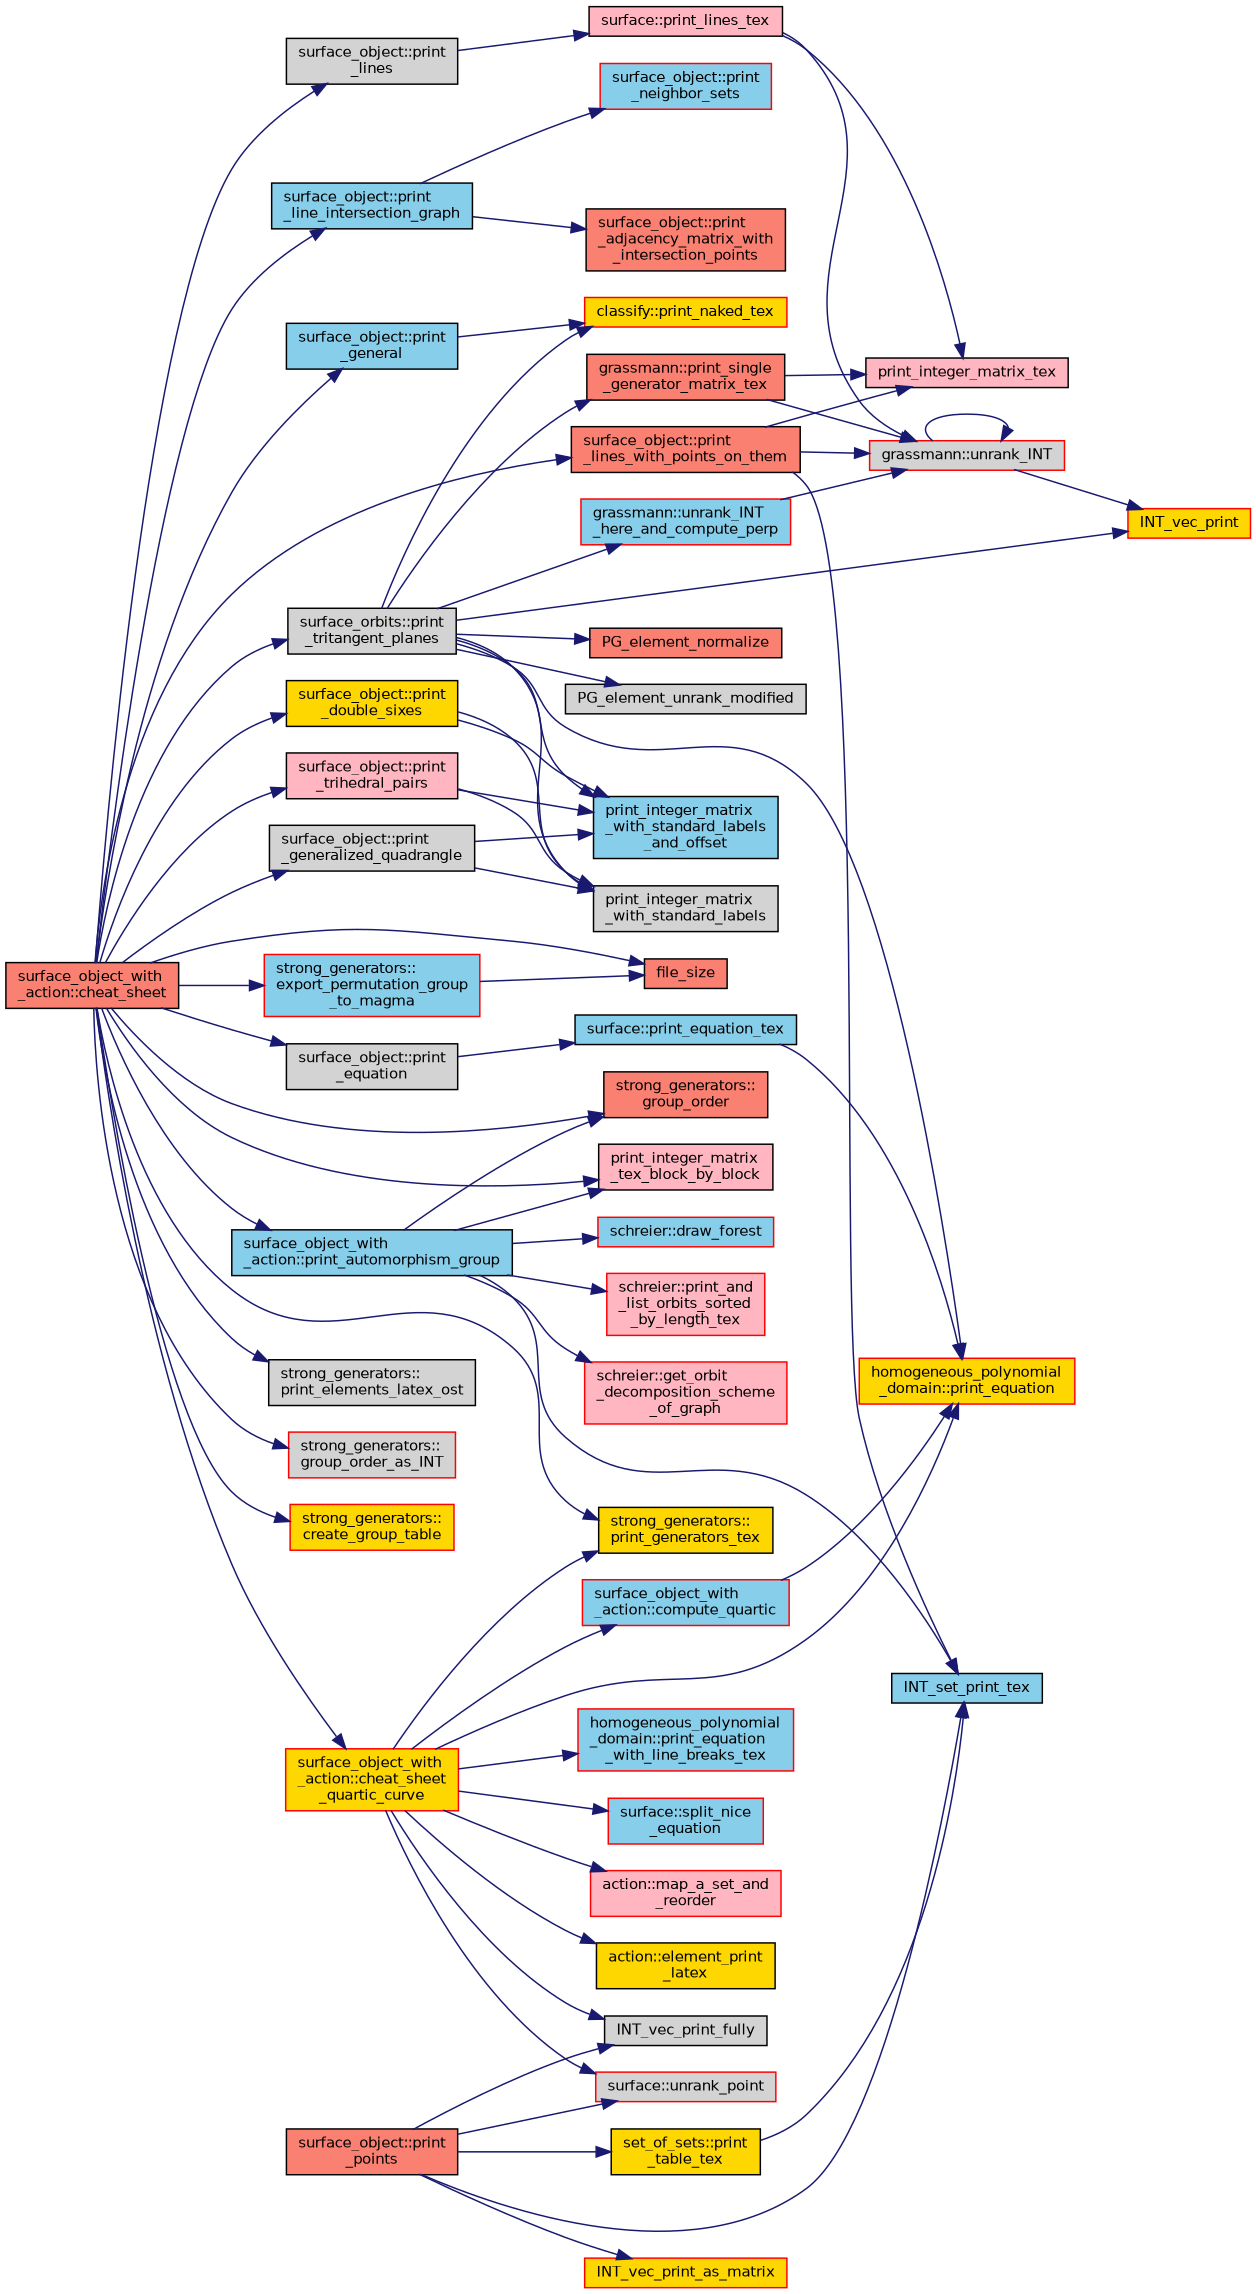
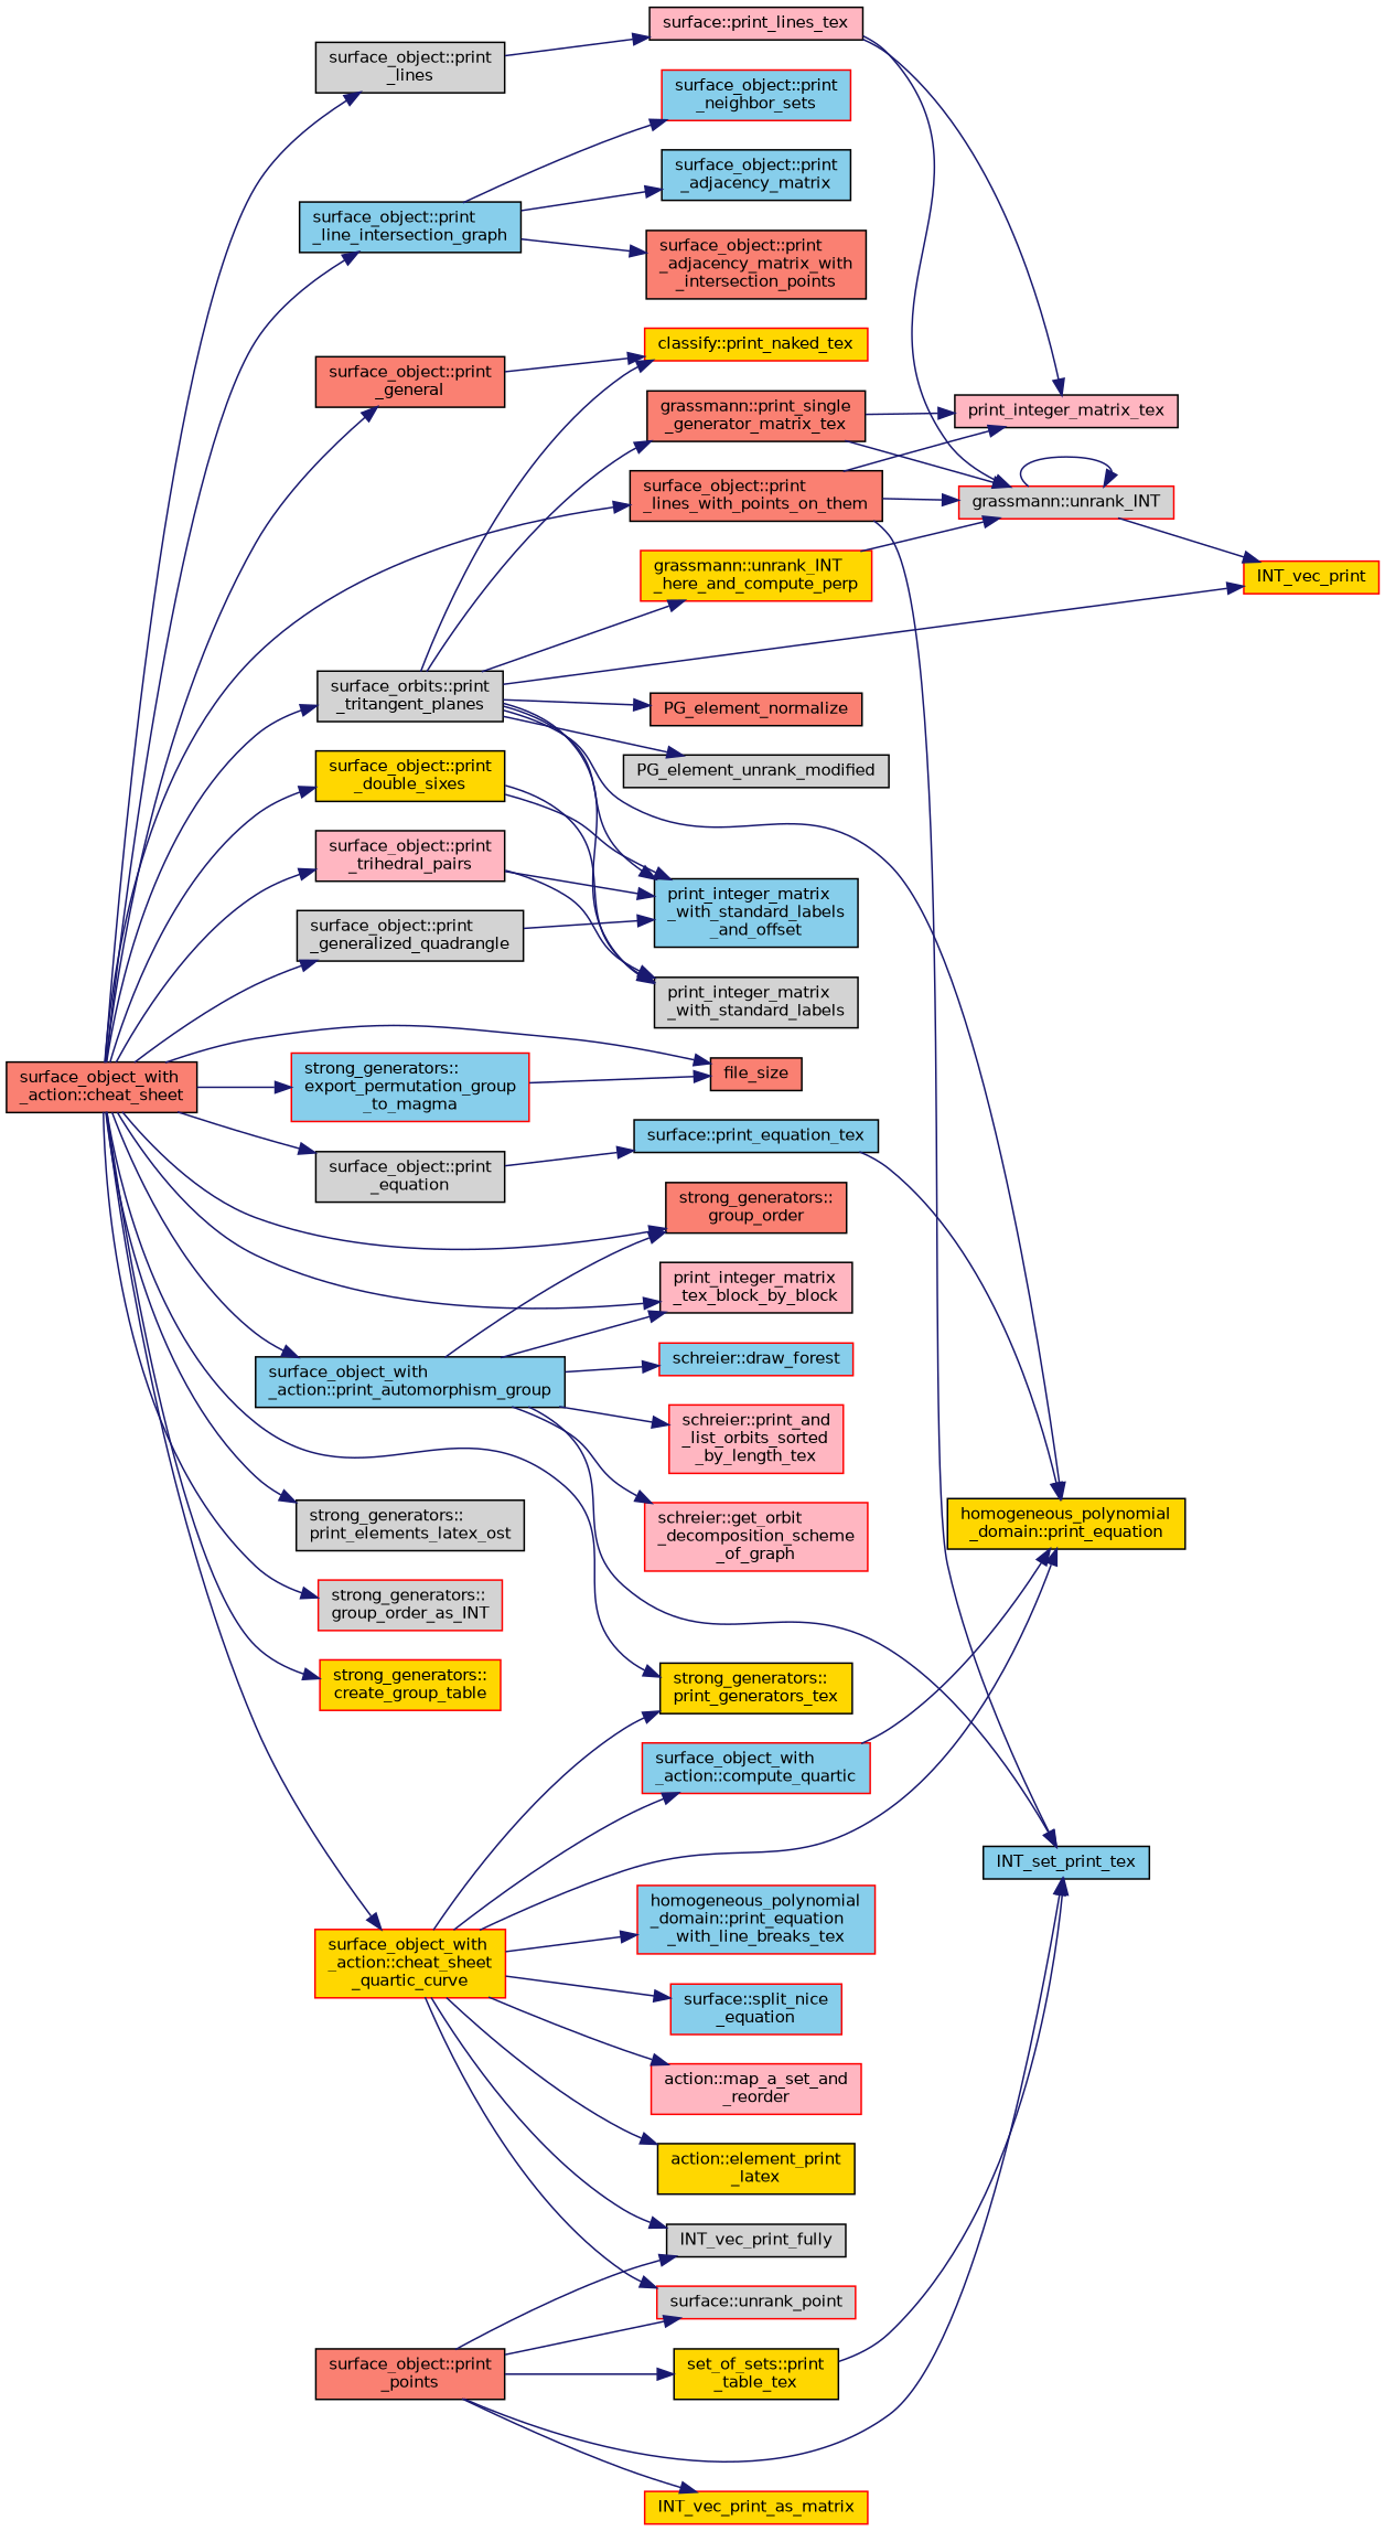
  digraph {
    rankdir=LR
    node [color=black fillcolor=skyblue fontname=Helvetica fontsize=10 shape=record style=filled]
    edge [color=midnightblue fontname=Helvetica fontsize=10 labelfontname=Helvetica labelfontsize=10 style=solid]
    n1 [fillcolor=salmon fontcolor=black height=0.2 label="surface_object_with\l_action::cheat_sheet" width=0.4]
    n2 [fillcolor=lightgrey height=0.2 label="surface_object::print\l_equation" width=0.4]
    n3 [fillcolor=salmon height=0.2 label="strong_generators::\lgroup_order" width=0.4]
    n4 [fillcolor=gold height=0.2 label="strong_generators::\lprint_generators_tex" width=0.4]
-   n5 [height=0.2 label="surface_object::print\l_general" width=0.4]
+   n5 [fillcolor=salmon height=0.2 label="surface_object::print\l_general" width=0.4]
    n6 [fillcolor=lightgrey height=0.2 label="surface_object::print\l_lines" width=0.4]
    n7 [fillcolor=salmon height=0.2 label="surface_object::print\l_lines_with_points_on_them" width=0.4]
    n8 [height=0.2 label="surface_object::print\l_line_intersection_graph" width=0.4]
    n9 [fillcolor=lightgrey height=0.2 label="surface_orbits::print\l_tritangent_planes" width=0.4]
    n10 [fillcolor=lightgrey height=0.2 label="surface_object::print\l_generalized_quadrangle" width=0.4]
    n11 [fillcolor=gold height=0.2 label="surface_object::print\l_double_sixes" width=0.4]
    n12 [fillcolor=lightpink height=0.2 label="surface_object::print\l_trihedral_pairs" width=0.4]
    n13 [height=0.2 label="surface_object_with\l_action::print_automorphism_group" width=0.4]
    n14 [fillcolor=lightpink height=0.2 label="print_integer_matrix\l_tex_block_by_block" width=0.4]
    n15 [color=red fillcolor=gold height=0.2 label="surface_object_with\l_action::cheat_sheet\l_quartic_curve" width=0.4]
    n16 [fillcolor=lightgrey height=0.2 label="strong_generators::\lprint_elements_latex_ost" width=0.4]
    n17 [color=red fillcolor=lightgrey height=0.2 label="strong_generators::\lgroup_order_as_INT" width=0.4]
    n18 [color=red fillcolor=gold height=0.2 label="strong_generators::\lcreate_group_table" width=0.4]
    n19 [color=red height=0.2 label="strong_generators::\lexport_permutation_group\l_to_magma" width=0.4]
    n20 [fillcolor=salmon height=0.2 label=file_size width=0.4]
    n21 [height=0.2 label="surface::print_equation_tex" width=0.4]
    n22 [color=red fillcolor=gold height=0.2 label="classify::print_naked_tex" width=0.4]
    n23 [fillcolor=lightpink height=0.2 label="surface::print_lines_tex" width=0.4]
    n24 [fillcolor=salmon height=0.2 label="surface_object::print\l_points" width=0.4]
    n25 [color=red fillcolor=gold height=0.2 label=INT_vec_print_as_matrix width=0.4]
    n26 [color=red fillcolor=lightgrey height=0.2 label="surface::unrank_point" width=0.4]
    n27 [fillcolor=lightgrey height=0.2 label=INT_vec_print_fully width=0.4]
    n28 [height=0.2 label=INT_set_print_tex width=0.4]
    n29 [fillcolor=gold height=0.2 label="set_of_sets::print\l_table_tex" width=0.4]
    n30 [color=red fillcolor=lightgrey height=0.2 label="grassmann::unrank_INT" width=0.4]
    n31 [fillcolor=lightpink height=0.2 label=print_integer_matrix_tex width=0.4]
+   n32 [height=0.2 label="surface_object::print\l_adjacency_matrix" width=0.4]
    n33 [fillcolor=salmon height=0.2 label="surface_object::print\l_adjacency_matrix_with\l_intersection_points" width=0.4]
    n34 [color=red height=0.2 label="surface_object::print\l_neighbor_sets" width=0.4]
-   n35 [color=red fillcolor=gold height=0.2 label="homogeneous_polynomial\l_domain::print_equation" width=0.4]
+   n35 [fillcolor=gold height=0.2 label="homogeneous_polynomial\l_domain::print_equation" width=0.4]
    n36 [color=red fillcolor=gold height=0.2 label=INT_vec_print width=0.4]
    n37 [fillcolor=salmon height=0.2 label="grassmann::print_single\l_generator_matrix_tex" width=0.4]
-   n38 [color=red height=0.2 label="grassmann::unrank_INT\l_here_and_compute_perp" width=0.4]
+   n38 [color=red fillcolor=gold height=0.2 label="grassmann::unrank_INT\l_here_and_compute_perp" width=0.4]
    n39 [fillcolor=salmon height=0.2 label=PG_element_normalize width=0.4]
    n40 [fillcolor=lightgrey height=0.2 label=PG_element_unrank_modified width=0.4]
    n41 [fillcolor=lightgrey height=0.2 label="print_integer_matrix\l_with_standard_labels" width=0.4]
    n42 [height=0.2 label="print_integer_matrix\l_with_standard_labels\l_and_offset" width=0.4]
    n43 [color=red fillcolor=lightpink height=0.2 label="schreier::print_and\l_list_orbits_sorted\l_by_length_tex" width=0.4]
    n44 [color=red fillcolor=lightpink height=0.2 label="schreier::get_orbit\l_decomposition_scheme\l_of_graph" width=0.4]
    n45 [color=red height=0.2 label="schreier::draw_forest" width=0.4]
    n46 [color=red height=0.2 label="surface_object_with\l_action::compute_quartic" width=0.4]
    n47 [fillcolor=gold height=0.2 label="action::element_print\l_latex" width=0.4]
    n48 [color=red height=0.2 label="homogeneous_polynomial\l_domain::print_equation\l_with_line_breaks_tex" width=0.4]
    n49 [color=red height=0.2 label="surface::split_nice\l_equation" width=0.4]
    n50 [color=red fillcolor=lightpink height=0.2 label="action::map_a_set_and\l_reorder" width=0.4]
    n1 -> n2
    n1 -> n3
    n1 -> n4
    n1 -> n5
    n1 -> n6
    n1 -> n7
    n1 -> n8
    n1 -> n9
    n1 -> n10
    n1 -> n11
    n1 -> n12
    n1 -> n13
    n1 -> n14
    n1 -> n15
    n1 -> n16
    n1 -> n17
    n1 -> n18
    n1 -> n19
    n1 -> n20
    n2 -> n21
    n5 -> n22
    n6 -> n23
    n7 -> n28
    n7 -> n30
    n7 -> n31
+   n8 -> n32
    n8 -> n33
    n8 -> n34
    n9 -> n22
    n9 -> n35
    n9 -> n36
    n9 -> n37
    n9 -> n38
    n9 -> n39
    n9 -> n40
    n9 -> n41
    n9 -> n42
-   n10 -> n41
    n10 -> n42
    n11 -> n41
    n11 -> n42
    n12 -> n41
    n12 -> n42
    n13 -> n3
    n13 -> n14
    n13 -> n28
    n13 -> n43
    n13 -> n44
    n13 -> n45
    n15 -> n4
    n15 -> n26
    n15 -> n27
    n15 -> n35
    n15 -> n46
    n15 -> n47
    n15 -> n48
    n15 -> n49
    n15 -> n50
    n19 -> n20
    n21 -> n35
    n23 -> n30
    n23 -> n31
    n24 -> n25
    n24 -> n26
    n24 -> n27
    n24 -> n28
    n24 -> n29
    n29 -> n28
    n30 -> n30
    n30 -> n36
    n37 -> n30
    n37 -> n31
    n38 -> n30
    n46 -> n35
  }
